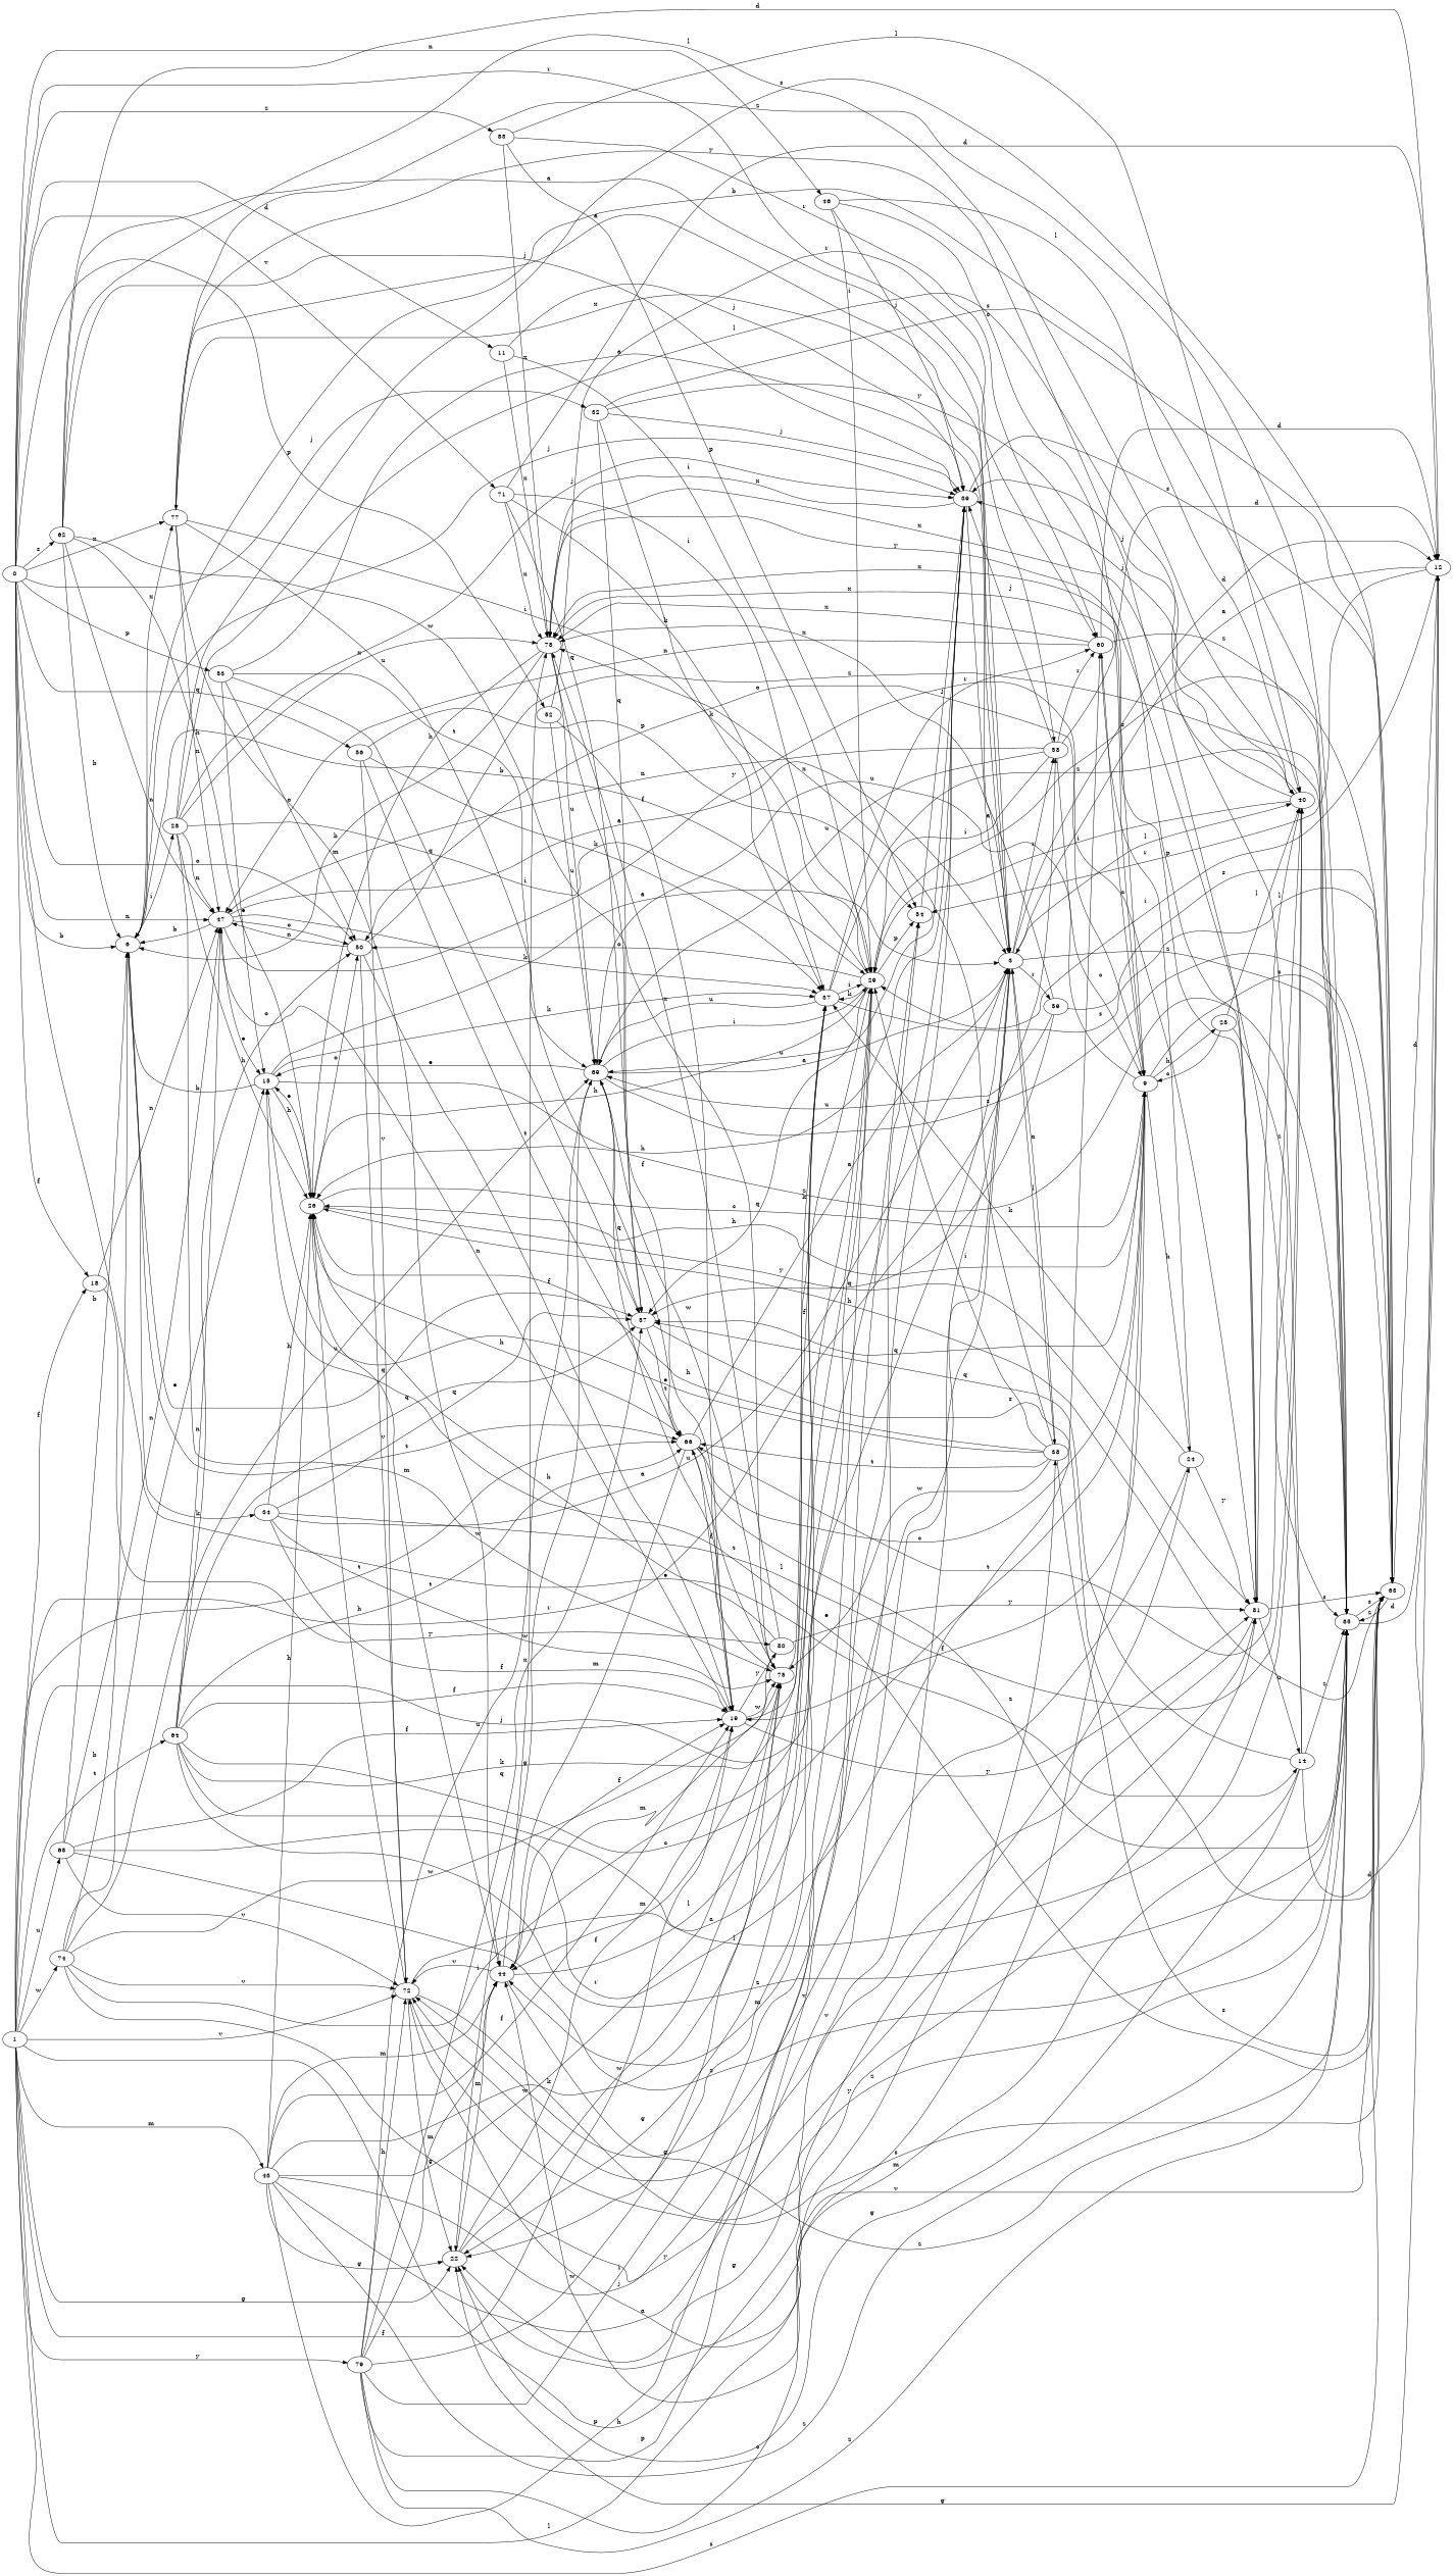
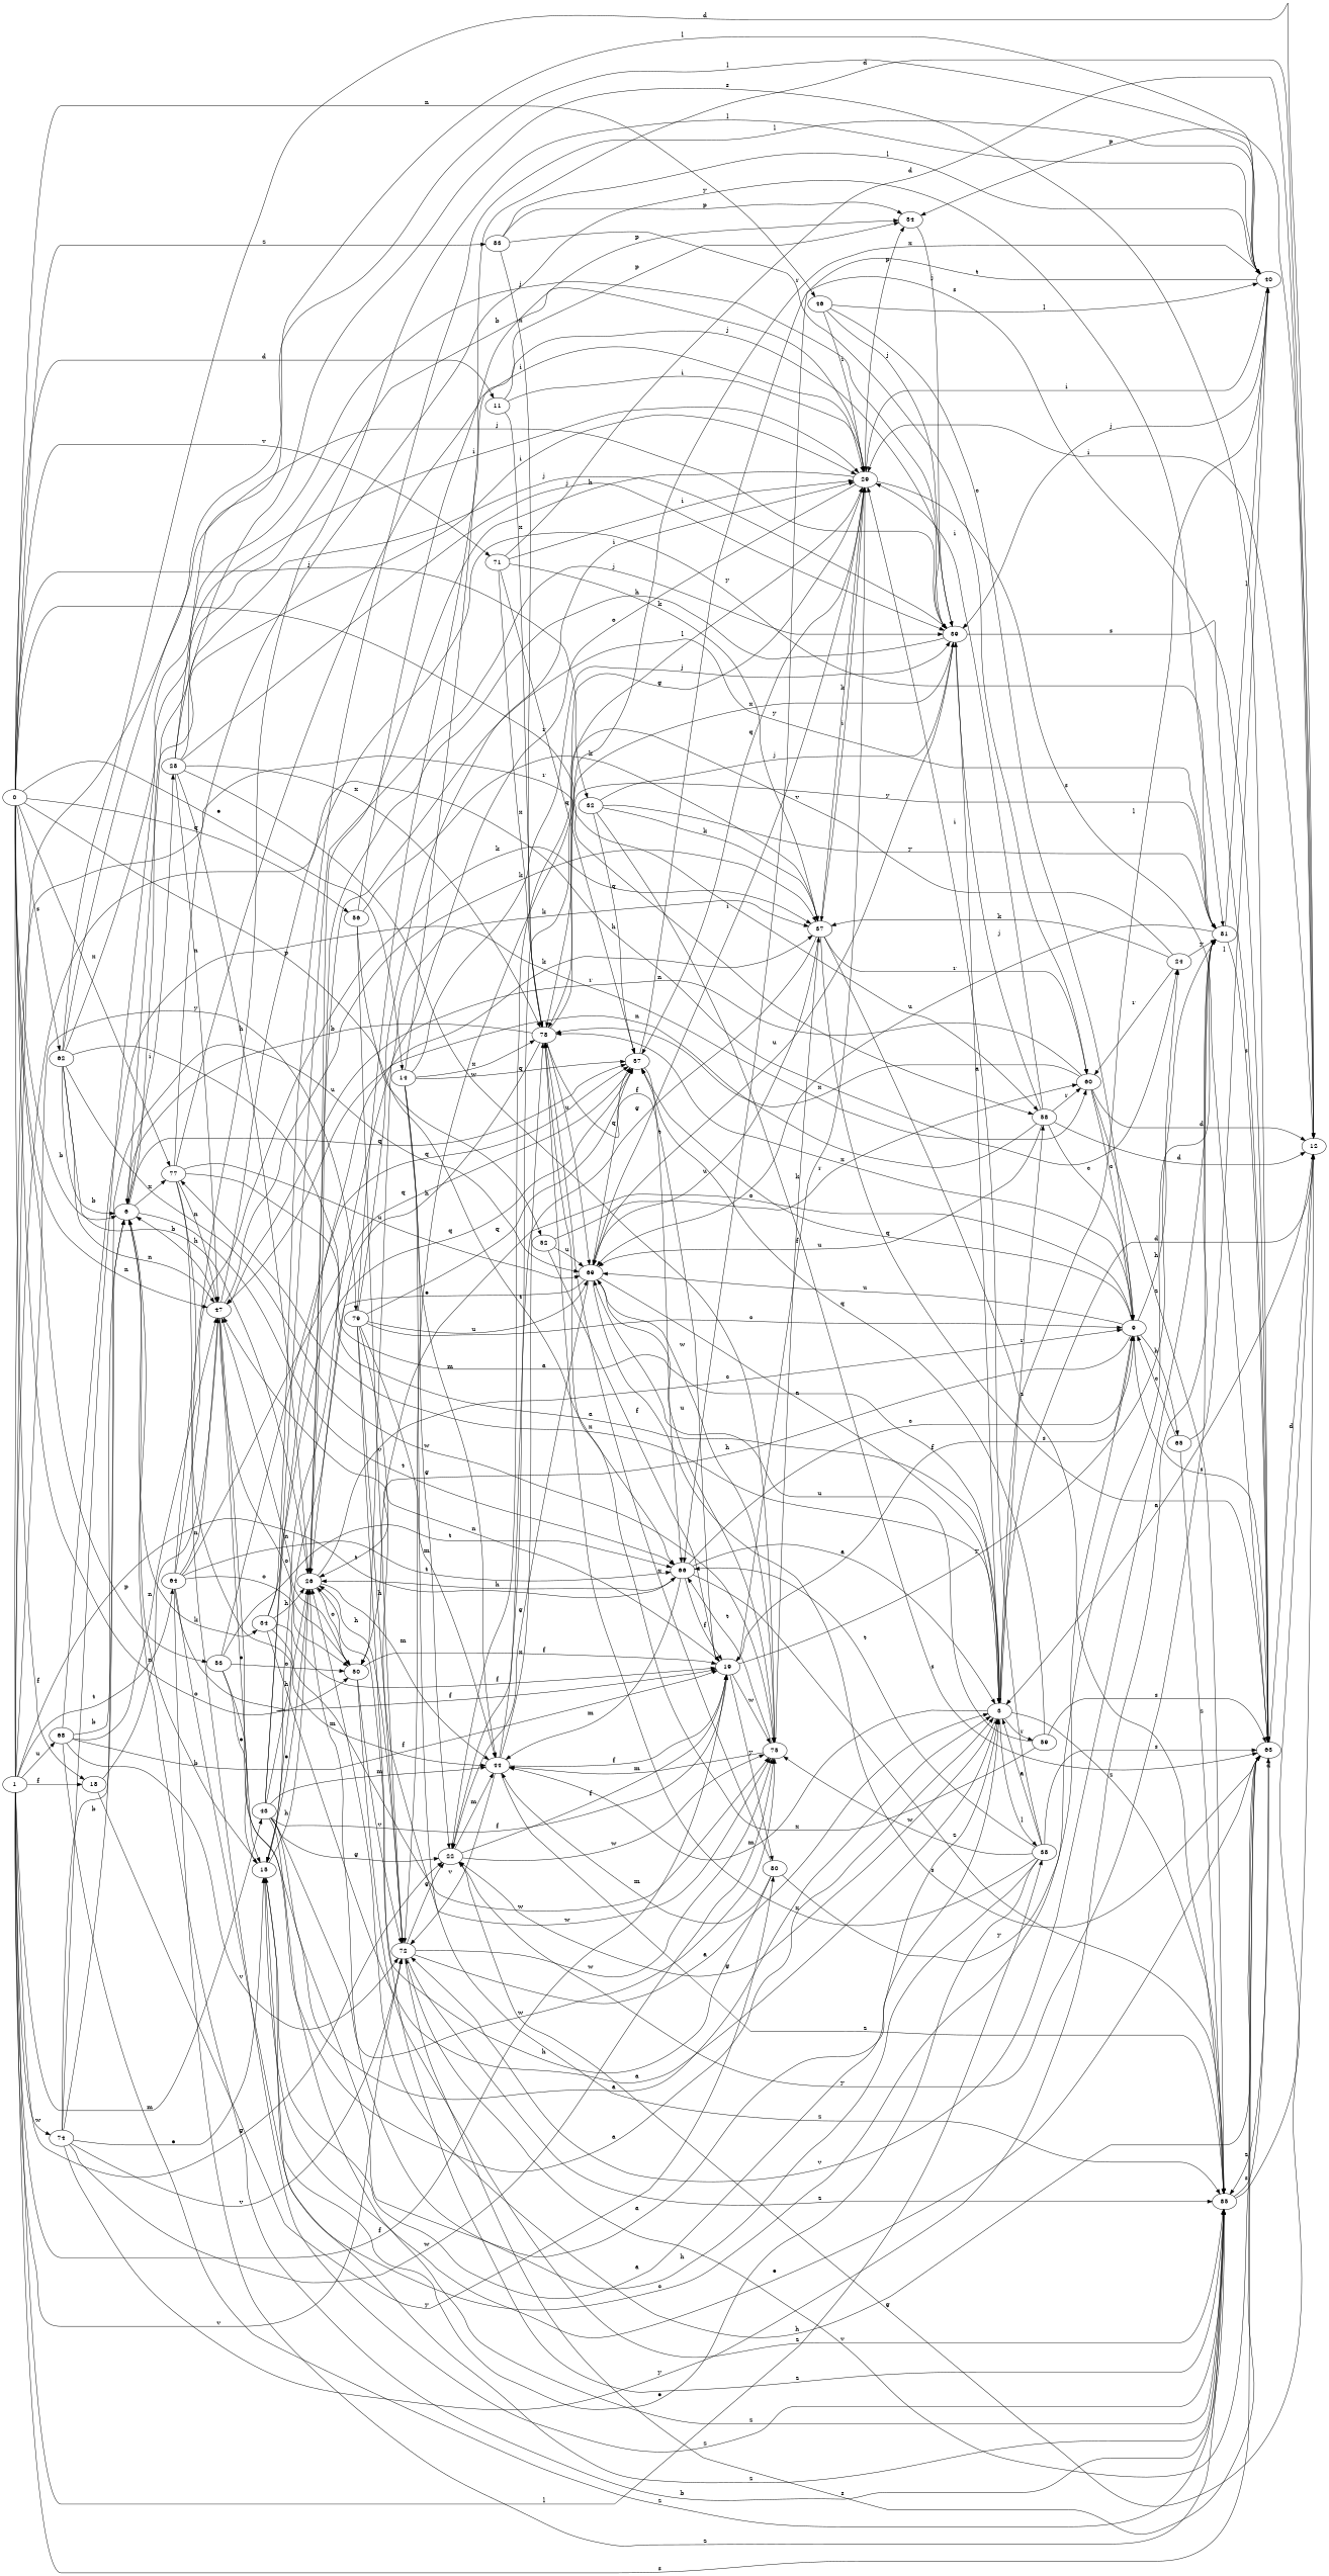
  strict digraph {
    rankdir=LR
    0
    6
    11
    14
    18
    32
    46
    47
    50
    52
    53
    56
    58
    62
    71
    77
    83
    n18 [label=39]
    66
    28
    34
    57
    78
    29
    22
    12
    44
    85
    80
    63
    37
    81
    40
    9
    3
    15
    19
    72
    69
    60
    54
    26
    75
    1
    24
    38
    43
    64
    68
    74
    79
    59
-   25
+   25 [label=65]
    0 -> 6 [label=b]
    0 -> 11 [label=d]
    0 -> 14 [label=e]
    0 -> 18 [label=f]
    0 -> 32 [label=j]
    0 -> 46 [label=n]
    0 -> 47 [label=n]
    0 -> 50 [label=o]
    0 -> 52 [label=p]
    0 -> 53 [label=p]
    0 -> 56 [label=q]
    0 -> 58 [label=r]
    0 -> 62 [label=s]
    0 -> 71 [label=v]
    0 -> 77 [label=x]
    0 -> 83 [label=z]
    6 -> 77 [label=x]
    6 -> n18 [label=j]
    6 -> 66 [label=t]
    6 -> 28 [label=i]
    6 -> 34 [label=k]
    6 -> 57 [label=q]
    11 -> n18 [label=j]
    11 -> 78 [label=x]
    11 -> 29 [label=i]
    14 -> n18 [label=j]
    14 -> 57 [label=q]
    14 -> 78 [label=x]
    14 -> 22 [label=g]
    14 -> 12 [label=d]
    14 -> 44 [label=m]
    14 -> 85 [label=z]
    18 -> 47 [label=n]
    18 -> 80 [label=y]
    32 -> n18 [label=j]
    32 -> 57 [label=q]
    32 -> 63 [label=s]
    32 -> 37 [label=k]
    32 -> 81 [label=y]
    46 -> n18 [label=j]
    46 -> 29 [label=i]
    46 -> 40 [label=l]
    46 -> 9 [label=c]
    47 -> 6 [label=b]
    47 -> 50 [label=o]
    47 -> 37 [label=k]
    47 -> 81 [label=y]
    47 -> 3 [label=a]
    47 -> 15 [label=e]
    50 -> 47 [label=n]
    50 -> 85 [label=z]
    50 -> 19 [label=f]
    50 -> 72 [label=v]
    52 -> 19 [label=f]
    52 -> 69 [label=u]
    52 -> 60 [label=r]
    53 -> 50 [label=o]
    53 -> 66 [label=t]
    53 -> 57 [label=q]
    53 -> 3 [label=a]
    53 -> 15 [label=e]
    56 -> 66 [label=t]
    56 -> 37 [label=k]
    56 -> 72 [label=v]
    56 -> 54 [label=p]
    58 -> 47 [label=n]
    58 -> n18 [label=j]
    58 -> 29 [label=i]
    58 -> 12 [label=d]
    58 -> 9 [label=c]
    58 -> 69 [label=u]
    58 -> 60 [label=r]
    62 -> 6 [label=b]
    62 -> 47 [label=n]
    62 -> n18 [label=j]
    62 -> 12 [label=d]
    62 -> 40 [label=l]
    62 -> 3 [label=a]
    62 -> 26 [label=h]
    62 -> 75 [label=w]
    71 -> 57 [label=q]
    71 -> 78 [label=x]
    71 -> 29 [label=i]
    71 -> 12 [label=d]
    71 -> 37 [label=k]
    77 -> 47 [label=n]
    77 -> 29 [label=i]
    77 -> 44 [label=m]
    77 -> 85 [label=z]
    77 -> 81 [label=y]
    77 -> 3 [label=a]
    77 -> 69 [label=u]
    83 -> 78 [label=x]
    83 -> 40 [label=l]
    83 -> 60 [label=r]
    83 -> 54 [label=p]
    n18 -> 78 [label=x]
    n18 -> 63 [label=s]
    n18 -> 3 [label=a]
    n18 -> 69 [label=u]
    n18 -> 26 [label=h]
    66 -> 44 [label=m]
    66 -> 85 [label=z]
    66 -> 9 [label=c]
    66 -> 3 [label=a]
    66 -> 19 [label=f]
    66 -> 26 [label=h]
    28 -> 47 [label=n]
    28 -> n18 [label=j]
    28 -> 78 [label=x]
    28 -> 29 [label=i]
    28 -> 63 [label=s]
    28 -> 40 [label=l]
    28 -> 26 [label=h]
    28 -> 75 [label=w]
    34 -> 57 [label=q]
    34 -> 40 [label=l]
    34 -> 3 [label=a]
    34 -> 19 [label=f]
    34 -> 26 [label=h]
    34 -> 75 [label=w]
    57 -> 66 [label=t]
    57 -> 63 [label=s]
    78 -> 6 [label=b]
    78 -> 81 [label=y]
    78 -> 19 [label=f]
    78 -> 69 [label=u]
    78 -> 26 [label=h]
    29 -> 6 [label=b]
    29 -> 50 [label=o]
    29 -> 57 [label=q]
    29 -> 22 [label=g]
    29 -> 63 [label=s]
    29 -> 37 [label=k]
    29 -> 54 [label=p]
    29 -> 26 [label=h]
    22 -> 44 [label=m]
    22 -> 81 [label=y]
    22 -> 19 [label=f]
    22 -> 75 [label=w]
    12 -> 29 [label=i]
    12 -> 22 [label=g]
    12 -> 3 [label=a]
    12 -> 54 [label=p]
    44 -> 78 [label=x]
    44 -> 29 [label=l]
    44 -> 85 [label=z]
    44 -> 19 [label=f]
    44 -> 72 [label=v]
    85 -> 6 [label=b]
    85 -> 12 [label=d]
    85 -> 63 [label=s]
    80 -> 78 [label=x]
    80 -> 44 [label=m]
    80 -> 81 [label=y]
    80 -> 26 [label=h]
    63 -> 12 [label=d]
    63 -> 85 [label=z]
    63 -> 15 [label=e]
    63 -> 72 [label=v]
    63 -> 26 [label=h]
    37 -> 29 [label=i]
    37 -> 22 [label=g]
    37 -> 85 [label=z]
    37 -> 63 [label=s]
    37 -> 69 [label=u]
    37 -> 60 [label=r]
    81 -> 63 [label=s]
    81 -> 40 [label=l]
    81 -> 72 [label=v]
-   81 -> 14 [label=u]
+   81 -> 69 [label=u]
    40 -> n18 [label=j]
    40 -> 66 [label=t]
    40 -> 78 [label=x]
    40 -> 29 [label=i]
    9 -> 50 [label=o]
    9 -> 57 [label=q]
    9 -> 78 [label=x]
    9 -> 63 [label=s]
    9 -> 19 [label=f]
    9 -> 69 [label=u]
    9 -> 26 [label=h]
    9 -> 24 [label=h]
    9 -> 25 [label=h]
    3 -> 58 [label=r]
    3 -> 77 [label=x]
    3 -> 22 [label=g]
    3 -> 12 [label=d]
    3 -> 44 [label=m]
    3 -> 85 [label=z]
    3 -> 40 [label=l]
    3 -> 38 [label=l]
    3 -> 59 [label=r]
    15 -> 6 [label=b]
    15 -> 85 [label=z]
    15 -> 37 [label=k]
    15 -> 3 [label=a]
    15 -> 26 [label=h]
    19 -> 47 [label=n]
    19 -> 29 [label=f]
    19 -> 80 [label=y]
    19 -> 81 [label=y]
    19 -> 75 [label=w]
    72 -> 22 [label=g]
    72 -> 85 [label=z]
    72 -> 63 [label=s]
    72 -> 3 [label=a]
    72 -> 26 [label=h]
+   72 -> 75 [label=w]
    69 -> 57 [label=q]
    69 -> 29 [label=i]
    69 -> 22 [label=g]
    69 -> 63 [label=s]
    69 -> 3 [label=a]
    69 -> 15 [label=e]
    69 -> 75 [label=w]
    60 -> 47 [label=n]
    60 -> 78 [label=x]
    60 -> 12 [label=d]
    60 -> 85 [label=z]
    60 -> 9 [label=c]
    54 -> n18 [label=j]
    26 -> 50 [label=o]
    26 -> 44 [label=m]
    26 -> 81 [label=y]
    26 -> 9 [label=c]
    26 -> 15 [label=e]
    75 -> 66 [label=t]
    75 -> 44 [label=m]
    75 -> 37 [label=k]
    75 -> 69 [label=u]
    1 -> 18 [label=f]
    1 -> 58 [label=r]
    1 -> n18 [label=j]
    1 -> 66 [label=t]
    1 -> 22 [label=g]
    1 -> 63 [label=s]
    1 -> 19 [label=f]
    1 -> 72 [label=v]
    1 -> 24 [label=h]
    1 -> 38 [label=l]
    1 -> 43 [label=m]
    1 -> 64 [label=t]
    1 -> 68 [label=u]
    1 -> 74 [label=w]
    1 -> 79 [label=y]
    24 -> 37 [label=k]
    24 -> 81 [label=y]
    24 -> 72 [label=v]
    24 -> 60 [label=r]
    38 -> 66 [label=t]
    38 -> 78 [label=x]
    38 -> 29 [label=i]
    38 -> 63 [label=s]
    38 -> 3 [label=a]
    38 -> 15 [label=e]
    38 -> 26 [label=h]
    38 -> 75 [label=w]
    43 -> n18 [label=j]
    43 -> 22 [label=g]
    43 -> 44 [label=m]
    43 -> 85 [label=z]
    43 -> 37 [label=k]
    43 -> 3 [label=a]
    43 -> 19 [label=f]
-   43 -> 54 [label=p]
    43 -> 26 [label=h]
    43 -> 75 [label=w]
    64 -> 47 [label=n]
    64 -> 50 [label=o]
    64 -> 66 [label=t]
    64 -> 57 [label=q]
    64 -> 85 [label=z]
    64 -> 37 [label=k]
    64 -> 40 [label=l]
    64 -> 9 [label=c]
    64 -> 19 [label=f]
    68 -> 6 [label=b]
    68 -> 47 [label=n]
    68 -> 85 [label=z]
    68 -> 19 [label=f]
    68 -> 72 [label=v]
    68 -> 60 [label=r]
    74 -> 6 [label=b]
    74 -> 29 [label=i]
    74 -> 81 [label=y]
    74 -> 15 [label=e]
    74 -> 72 [label=v]
    74 -> 69 [label=u]
    74 -> 75 [label=w]
    79 -> 57 [label=q]
    79 -> 29 [label=i]
    79 -> 44 [label=m]
    79 -> 85 [label=z]
    79 -> 9 [label=c]
    79 -> 72 [label=h]
    79 -> 69 [label=u]
    79 -> 54 [label=p]
    79 -> 75 [label=w]
    59 -> 57 [label=q]
    59 -> 78 [label=x]
    59 -> 63 [label=s]
    59 -> 69 [label=u]
    25 -> 85 [label=z]
    25 -> 40 [label=l]
    25 -> 9 [label=c]
  }
